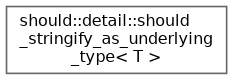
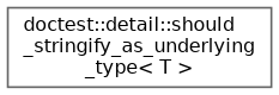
  digraph {
    rankdir=LR
-   n1 [color=grey40 fillcolor=white fontname=Helvetica fontsize=10 height=0.2 label="should::detail::should\l_stringify_as_underlying\l_type\< T \>" shape=box style=filled width=0.4]
+   n1 [color=grey40 fillcolor=white fontname=Helvetica fontsize=10 height=0.2 label="doctest::detail::should\l_stringify_as_underlying\l_type\< T \>" shape=box style=filled width=0.4]
  }
